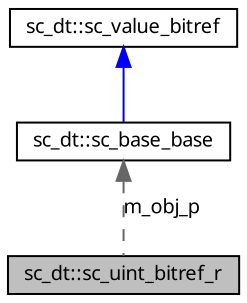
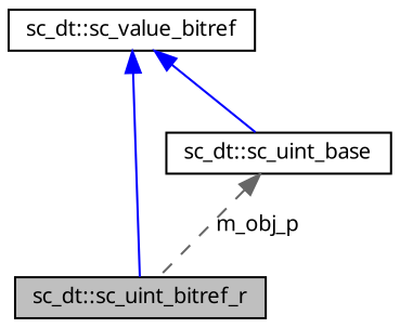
  digraph {
    fontname="Noto Sans"
    node [color=black fillcolor=white fontname="Noto Sans" fontsize=10 shape=record style=filled]
    edge [color=blue dir=back fontname="Noto Sans" fontsize=10 labelfontname=FreeSans labelfontsize=10 style=solid]
    n1 [fillcolor=grey75 fontcolor=black height=0.2 label="sc_dt::sc_uint_bitref_r" width=0.4]
    n2 [height=0.2 label="sc_dt::sc_value_bitref" width=0.4]
-   n3 [height=0.2 label="sc_dt::sc_base_base" width=0.4]
+   n3 [height=0.2 label="sc_dt::sc_uint_base" width=0.4]
+   n2 -> n1
    n2 -> n3
    n3 -> n1 [color=gray40 label=m_obj_p style=dashed]
  }
